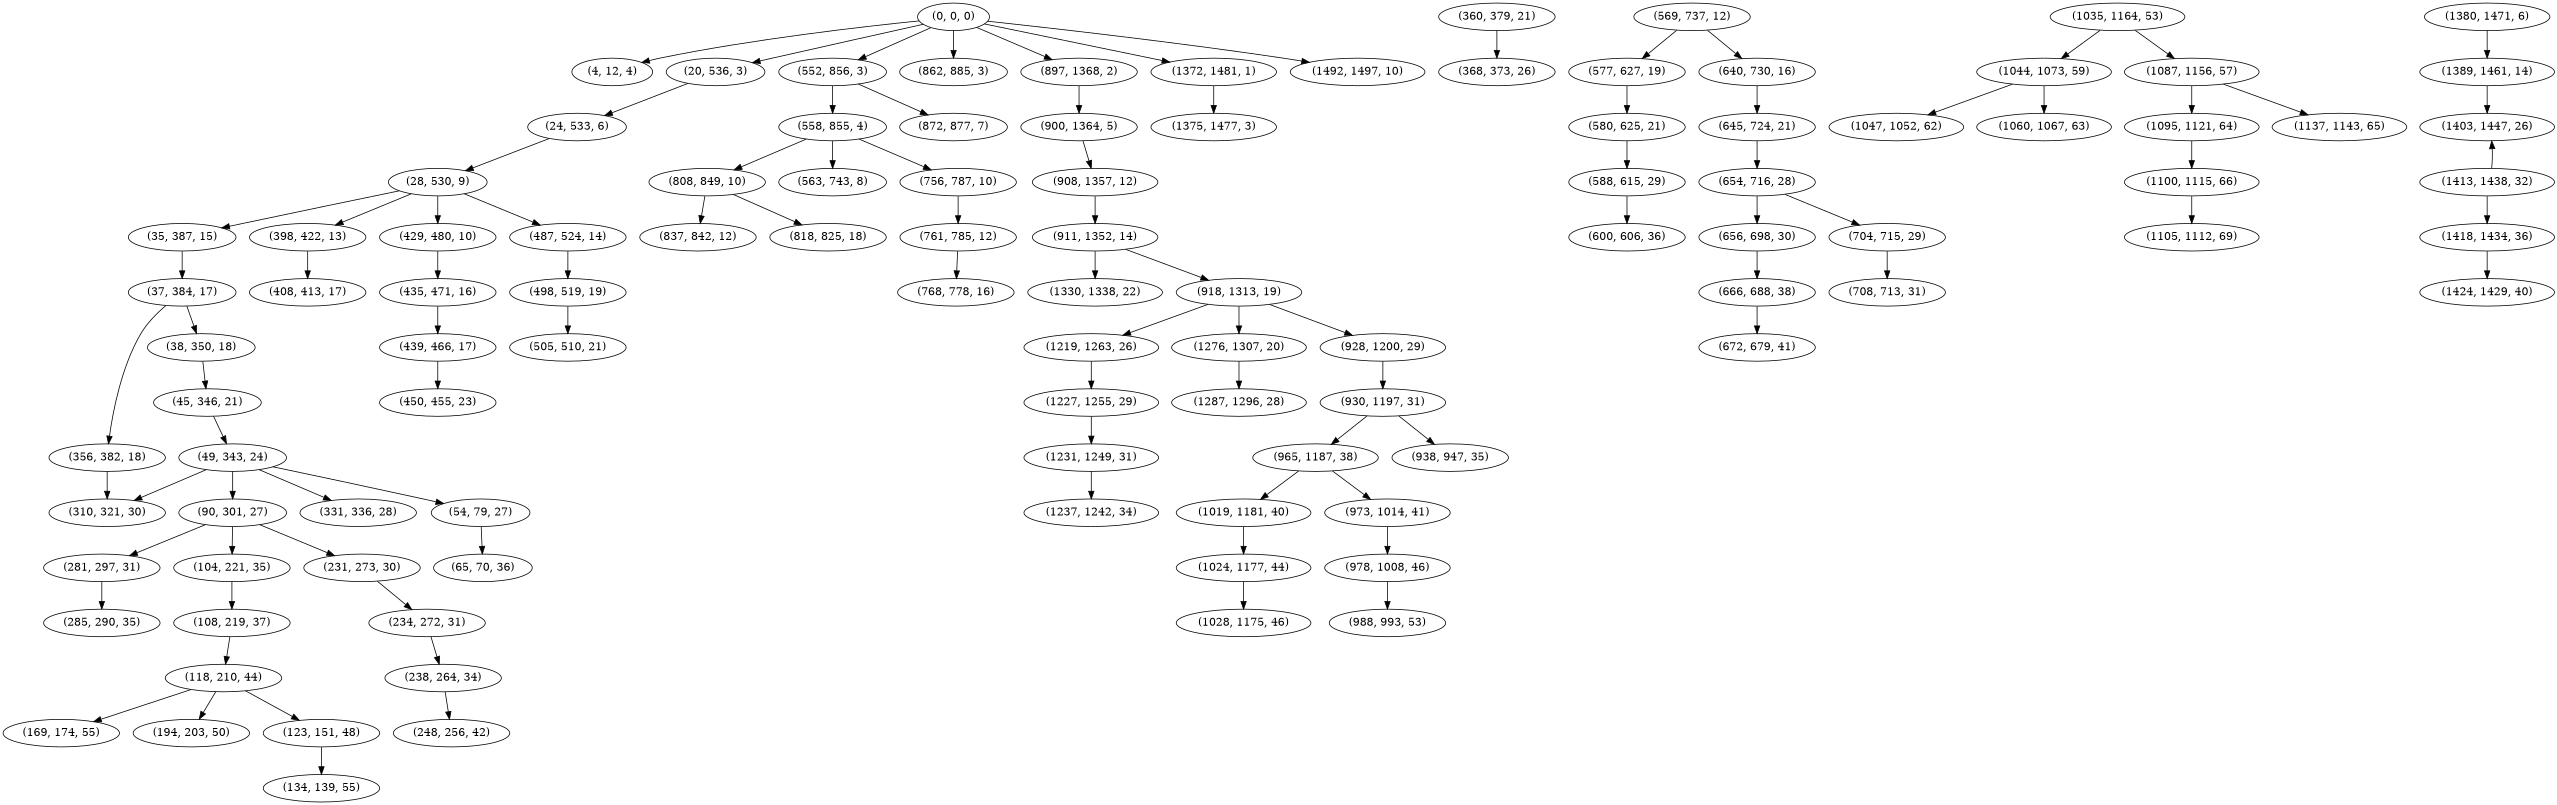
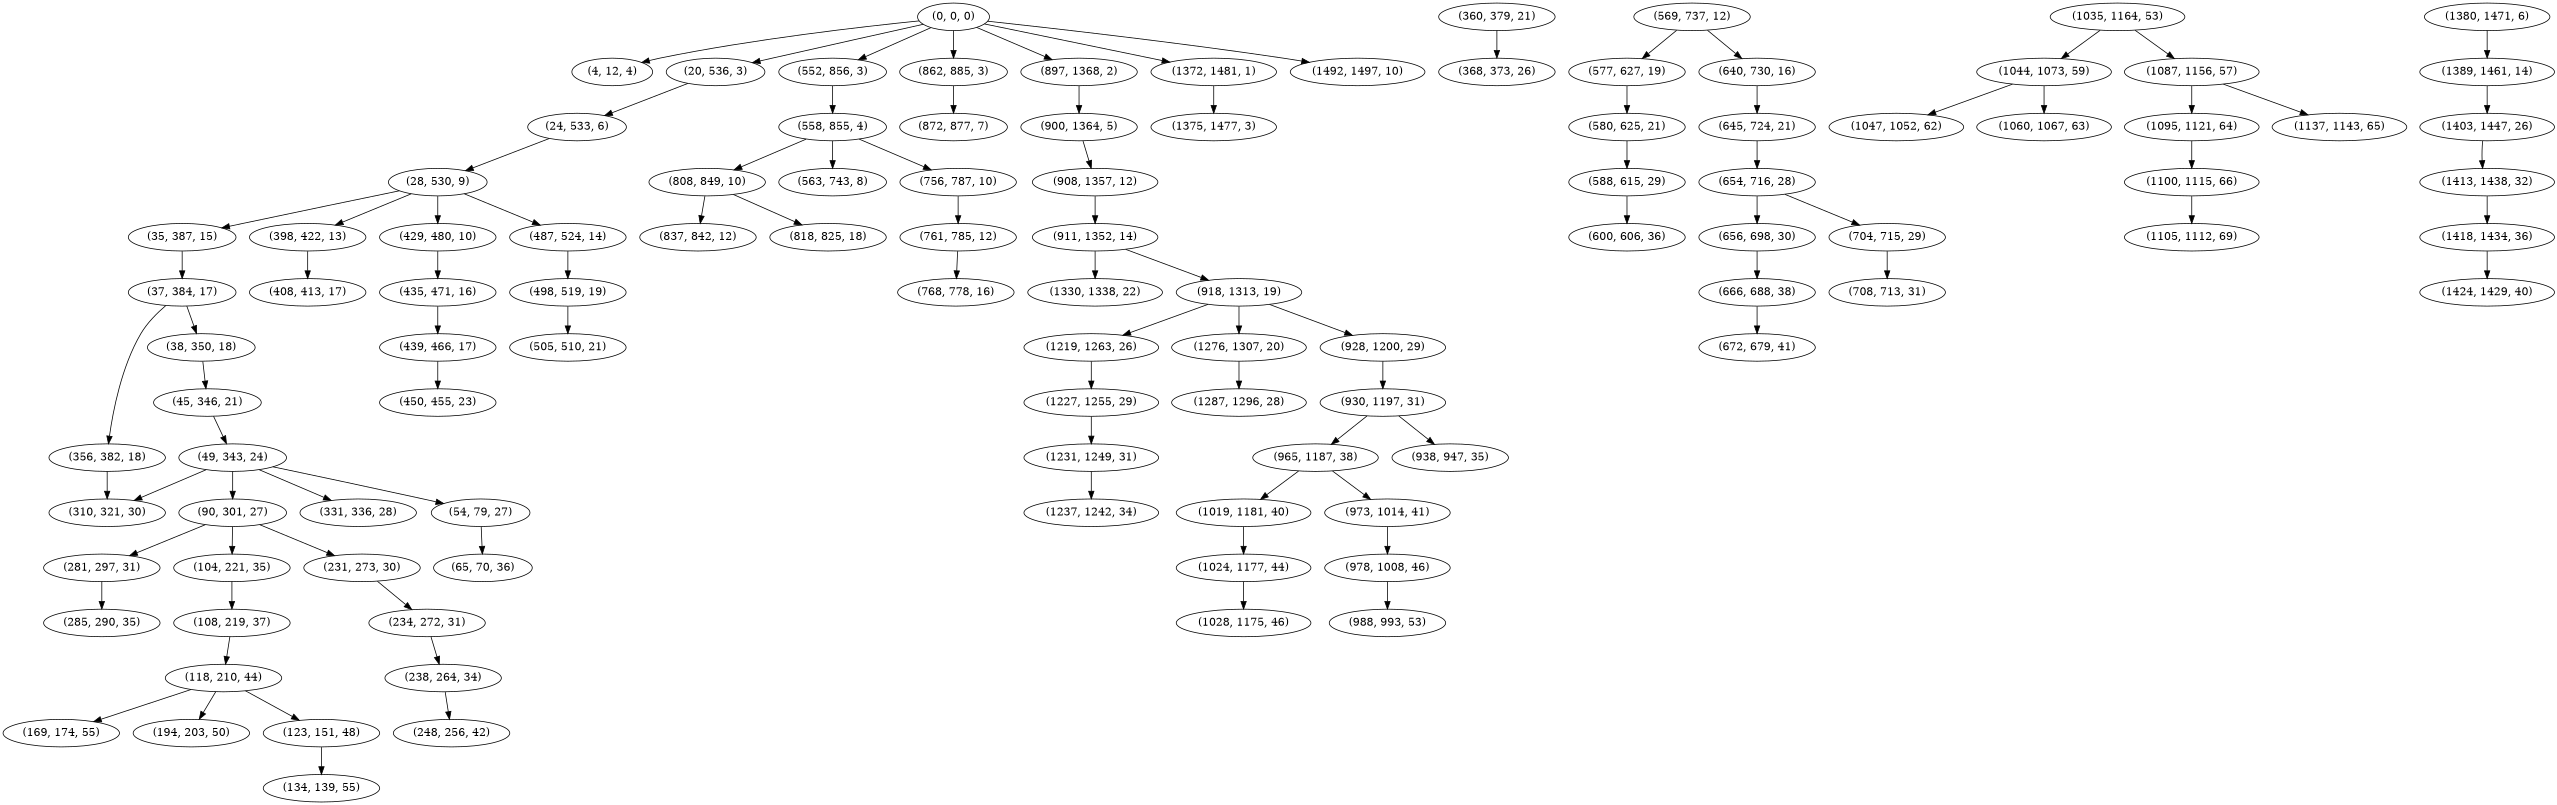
  digraph {
    "(0, 0, 0)"
    "(4, 12, 4)"
    "(20, 536, 3)"
    "(552, 856, 3)"
    "(862, 885, 3)"
    "(897, 1368, 2)"
    "(1372, 1481, 1)"
    "(1492, 1497, 10)"
    "(24, 533, 6)"
    "(558, 855, 4)"
    "(872, 877, 7)"
    "(900, 1364, 5)"
    "(1375, 1477, 3)"
    "(28, 530, 9)"
    "(35, 387, 15)"
    "(398, 422, 13)"
    "(429, 480, 10)"
    "(487, 524, 14)"
    "(37, 384, 17)"
    "(408, 413, 17)"
    "(435, 471, 16)"
    "(498, 519, 19)"
    "(38, 350, 18)"
    "(356, 382, 18)"
    "(45, 346, 21)"
    "(310, 321, 30)"
    "(49, 343, 24)"
    "(54, 79, 27)"
    "(90, 301, 27)"
    "(331, 336, 28)"
    "(65, 70, 36)"
    "(104, 221, 35)"
    "(231, 273, 30)"
    "(281, 297, 31)"
    "(108, 219, 37)"
    "(234, 272, 31)"
    "(285, 290, 35)"
    "(118, 210, 44)"
    "(123, 151, 48)"
    "(169, 174, 55)"
    "(194, 203, 50)"
    "(134, 139, 55)"
    "(238, 264, 34)"
    "(248, 256, 42)"
    "(360, 379, 21)"
    "(368, 373, 26)"
    "(439, 466, 17)"
    "(450, 455, 23)"
    "(505, 510, 21)"
    "(563, 743, 8)"
    "(756, 787, 10)"
    "(808, 849, 10)"
    "(761, 785, 12)"
    "(818, 825, 18)"
    "(837, 842, 12)"
    "(569, 737, 12)"
    "(577, 627, 19)"
    "(640, 730, 16)"
    "(580, 625, 21)"
    "(645, 724, 21)"
    "(588, 615, 29)"
    "(600, 606, 36)"
    "(654, 716, 28)"
    "(656, 698, 30)"
    "(704, 715, 29)"
    "(666, 688, 38)"
    "(708, 713, 31)"
    "(672, 679, 41)"
    "(768, 778, 16)"
    "(908, 1357, 12)"
    "(911, 1352, 14)"
    "(918, 1313, 19)"
    "(1330, 1338, 22)"
    "(928, 1200, 29)"
    "(1219, 1263, 26)"
    "(1276, 1307, 20)"
    "(930, 1197, 31)"
    "(1227, 1255, 29)"
    "(1287, 1296, 28)"
    "(938, 947, 35)"
    "(965, 1187, 38)"
    "(973, 1014, 41)"
    "(1019, 1181, 40)"
    "(978, 1008, 46)"
    "(1024, 1177, 44)"
    "(988, 993, 53)"
    "(1028, 1175, 46)"
    "(1035, 1164, 53)"
    "(1044, 1073, 59)"
    "(1087, 1156, 57)"
    "(1047, 1052, 62)"
    "(1060, 1067, 63)"
    "(1095, 1121, 64)"
    "(1137, 1143, 65)"
    "(1100, 1115, 66)"
    "(1105, 1112, 69)"
    "(1231, 1249, 31)"
    "(1237, 1242, 34)"
    "(1380, 1471, 6)"
    "(1389, 1461, 14)"
    "(1403, 1447, 26)"
    "(1413, 1438, 32)"
    "(1418, 1434, 36)"
    "(1424, 1429, 40)"
    "(0, 0, 0)" -> "(4, 12, 4)"
    "(0, 0, 0)" -> "(20, 536, 3)"
    "(0, 0, 0)" -> "(552, 856, 3)"
    "(0, 0, 0)" -> "(862, 885, 3)"
    "(0, 0, 0)" -> "(897, 1368, 2)"
    "(0, 0, 0)" -> "(1372, 1481, 1)"
    "(0, 0, 0)" -> "(1492, 1497, 10)"
    "(20, 536, 3)" -> "(24, 533, 6)"
    "(552, 856, 3)" -> "(558, 855, 4)"
-   "(552, 856, 3)" -> "(872, 877, 7)"
+   "(862, 885, 3)" -> "(872, 877, 7)"
    "(897, 1368, 2)" -> "(900, 1364, 5)"
    "(1372, 1481, 1)" -> "(1375, 1477, 3)"
    "(24, 533, 6)" -> "(28, 530, 9)"
    "(558, 855, 4)" -> "(563, 743, 8)"
    "(558, 855, 4)" -> "(756, 787, 10)"
    "(558, 855, 4)" -> "(808, 849, 10)"
    "(900, 1364, 5)" -> "(908, 1357, 12)"
    "(28, 530, 9)" -> "(35, 387, 15)"
    "(28, 530, 9)" -> "(398, 422, 13)"
    "(28, 530, 9)" -> "(429, 480, 10)"
    "(28, 530, 9)" -> "(487, 524, 14)"
    "(35, 387, 15)" -> "(37, 384, 17)"
    "(398, 422, 13)" -> "(408, 413, 17)"
    "(429, 480, 10)" -> "(435, 471, 16)"
    "(487, 524, 14)" -> "(498, 519, 19)"
    "(37, 384, 17)" -> "(38, 350, 18)"
    "(37, 384, 17)" -> "(356, 382, 18)"
    "(435, 471, 16)" -> "(439, 466, 17)"
    "(498, 519, 19)" -> "(505, 510, 21)"
    "(38, 350, 18)" -> "(45, 346, 21)"
    "(356, 382, 18)" -> "(310, 321, 30)"
    "(45, 346, 21)" -> "(49, 343, 24)"
    "(49, 343, 24)" -> "(310, 321, 30)"
    "(49, 343, 24)" -> "(54, 79, 27)"
    "(49, 343, 24)" -> "(90, 301, 27)"
    "(49, 343, 24)" -> "(331, 336, 28)"
    "(54, 79, 27)" -> "(65, 70, 36)"
    "(90, 301, 27)" -> "(104, 221, 35)"
    "(90, 301, 27)" -> "(231, 273, 30)"
    "(90, 301, 27)" -> "(281, 297, 31)"
    "(104, 221, 35)" -> "(108, 219, 37)"
    "(231, 273, 30)" -> "(234, 272, 31)"
    "(281, 297, 31)" -> "(285, 290, 35)"
    "(108, 219, 37)" -> "(118, 210, 44)"
    "(234, 272, 31)" -> "(238, 264, 34)"
    "(118, 210, 44)" -> "(123, 151, 48)"
    "(118, 210, 44)" -> "(169, 174, 55)"
    "(118, 210, 44)" -> "(194, 203, 50)"
    "(123, 151, 48)" -> "(134, 139, 55)"
    "(238, 264, 34)" -> "(248, 256, 42)"
    "(360, 379, 21)" -> "(368, 373, 26)"
    "(439, 466, 17)" -> "(450, 455, 23)"
    "(756, 787, 10)" -> "(761, 785, 12)"
    "(808, 849, 10)" -> "(818, 825, 18)"
    "(808, 849, 10)" -> "(837, 842, 12)"
    "(761, 785, 12)" -> "(768, 778, 16)"
    "(569, 737, 12)" -> "(577, 627, 19)"
    "(569, 737, 12)" -> "(640, 730, 16)"
    "(577, 627, 19)" -> "(580, 625, 21)"
    "(640, 730, 16)" -> "(645, 724, 21)"
    "(580, 625, 21)" -> "(588, 615, 29)"
    "(645, 724, 21)" -> "(654, 716, 28)"
    "(588, 615, 29)" -> "(600, 606, 36)"
    "(654, 716, 28)" -> "(656, 698, 30)"
    "(654, 716, 28)" -> "(704, 715, 29)"
    "(656, 698, 30)" -> "(666, 688, 38)"
    "(704, 715, 29)" -> "(708, 713, 31)"
    "(666, 688, 38)" -> "(672, 679, 41)"
    "(908, 1357, 12)" -> "(911, 1352, 14)"
    "(911, 1352, 14)" -> "(918, 1313, 19)"
    "(911, 1352, 14)" -> "(1330, 1338, 22)"
    "(918, 1313, 19)" -> "(928, 1200, 29)"
    "(918, 1313, 19)" -> "(1219, 1263, 26)"
    "(918, 1313, 19)" -> "(1276, 1307, 20)"
    "(928, 1200, 29)" -> "(930, 1197, 31)"
    "(1219, 1263, 26)" -> "(1227, 1255, 29)"
    "(1276, 1307, 20)" -> "(1287, 1296, 28)"
    "(930, 1197, 31)" -> "(938, 947, 35)"
    "(930, 1197, 31)" -> "(965, 1187, 38)"
    "(1227, 1255, 29)" -> "(1231, 1249, 31)"
    "(965, 1187, 38)" -> "(973, 1014, 41)"
    "(965, 1187, 38)" -> "(1019, 1181, 40)"
    "(973, 1014, 41)" -> "(978, 1008, 46)"
    "(1019, 1181, 40)" -> "(1024, 1177, 44)"
    "(978, 1008, 46)" -> "(988, 993, 53)"
    "(1024, 1177, 44)" -> "(1028, 1175, 46)"
    "(1035, 1164, 53)" -> "(1044, 1073, 59)"
    "(1035, 1164, 53)" -> "(1087, 1156, 57)"
    "(1044, 1073, 59)" -> "(1047, 1052, 62)"
    "(1044, 1073, 59)" -> "(1060, 1067, 63)"
    "(1087, 1156, 57)" -> "(1095, 1121, 64)"
    "(1087, 1156, 57)" -> "(1137, 1143, 65)"
    "(1095, 1121, 64)" -> "(1100, 1115, 66)"
    "(1100, 1115, 66)" -> "(1105, 1112, 69)"
    "(1231, 1249, 31)" -> "(1237, 1242, 34)"
    "(1380, 1471, 6)" -> "(1389, 1461, 14)"
    "(1389, 1461, 14)" -> "(1403, 1447, 26)"
-   "(1413, 1438, 32)" -> "(1403, 1447, 26)"
+   "(1403, 1447, 26)" -> "(1413, 1438, 32)"
    "(1413, 1438, 32)" -> "(1418, 1434, 36)"
    "(1418, 1434, 36)" -> "(1424, 1429, 40)"
  }
